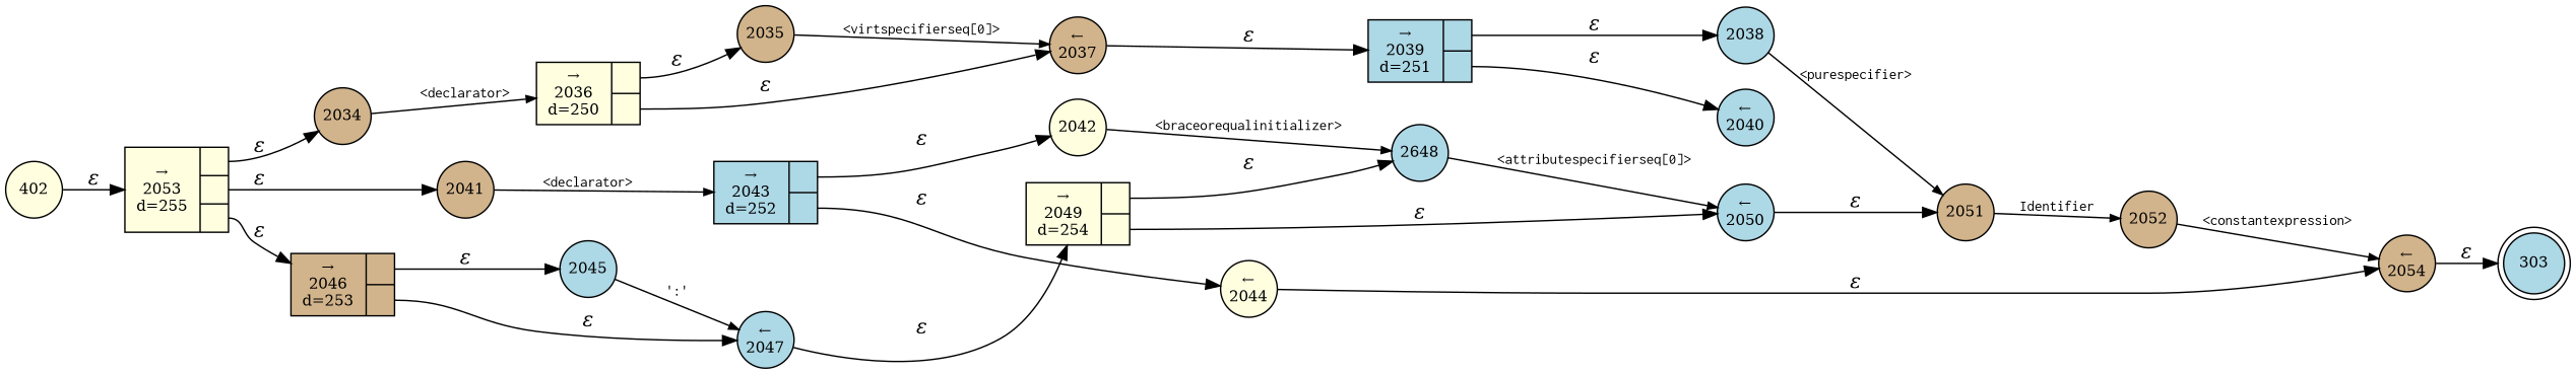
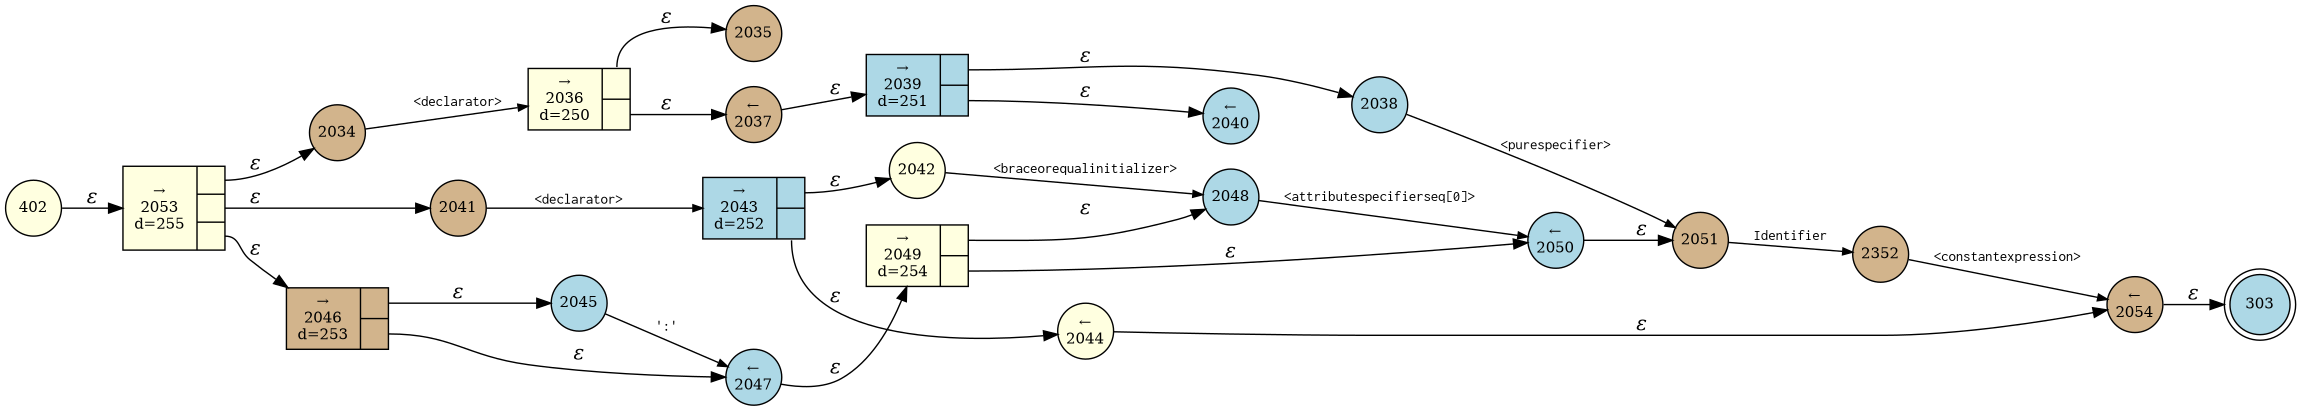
  digraph {
    rankdir=LR
    node [fillcolor=lightblue fixedsize=true fontsize=11 shape=circle style=filled peripheries=1]
    edge [fontname="Times-Italic"]
    n1 [label=303 shape=doublecircle width=.6 peripheries=""]
-   n2 [label=2648 width=.55]
+   n2 [label=2048 width=.55]
    n3 [label="&larr;\n2050" width=.55]
    n4 [fillcolor=tan label=2051 width=.55]
    n5 [fillcolor=lightyellow fixedsize=false label="{&rarr;\n2049\nd=254|{<p0>|<p1>}}" shape=record]
-   n6 [fillcolor=tan label=2052 width=.55]
+   n6 [fillcolor=tan label=2352 width=.55]
    n7 [fillcolor=tan label="&larr;\n2054" width=.55]
    n8 [fillcolor=lightyellow fixedsize=false label="{&rarr;\n2053\nd=255|{<p0>|<p1>|<p2>}}" shape=record]
    n9 [fillcolor=tan label=2034 width=.55]
    n10 [fillcolor=tan label=2041 width=.55]
    n11 [fillcolor=tan fixedsize=false label="{&rarr;\n2046\nd=253|{<p0>|<p1>}}" shape=record]
    n12 [fillcolor=lightyellow fixedsize=false label="{&rarr;\n2036\nd=250|{<p0>|<p1>}}" shape=record]
    n13 [fixedsize=false label="{&rarr;\n2043\nd=252|{<p0>|<p1>}}" shape=record]
    n14 [label=2045 width=.55]
    n15 [label="&larr;\n2047" width=.55]
    n16 [fillcolor=lightyellow label=402 width=.55]
    n17 [fillcolor=tan label=2035 width=.55]
    n18 [fillcolor=tan label="&larr;\n2037" width=.55]
    n19 [fixedsize=false label="{&rarr;\n2039\nd=251|{<p0>|<p1>}}" shape=record]
    n20 [label=2038 width=.55]
    n21 [label="&larr;\n2040" width=.55]
    n22 [fillcolor=lightyellow label=2042 width=.55]
    n23 [fillcolor=lightyellow label="&larr;\n2044" width=.55]
    n2 -> n3 [arrowhead=normal arrowsize=.7 fontname=Courier fontsize=11 label="<attributespecifierseq[0]>"]
    n3 -> n4 [label="&epsilon;"]
    n4 -> n6 [arrowhead=normal arrowsize=.7 fontname=Courier fontsize=11 label=Identifier]
    n5 -> n2 [label="&epsilon;" tailport=p0]
    n5 -> n3 [label="&epsilon;" tailport=p1]
    n6 -> n7 [arrowhead=normal arrowsize=.7 fontname=Courier fontsize=11 label="<constantexpression>"]
    n7 -> n1 [label="&epsilon;"]
    n8 -> n9 [label="&epsilon;" tailport=p0]
    n8 -> n10 [label="&epsilon;" tailport=p1]
    n8 -> n11 [label="&epsilon;" tailport=p2]
    n9 -> n12 [arrowhead=normal arrowsize=.7 fontname=Courier fontsize=11 label="<declarator>"]
    n10 -> n13 [arrowhead=normal arrowsize=.7 fontname=Courier fontsize=11 label="<declarator>"]
    n11 -> n14 [label="&epsilon;" tailport=p0]
    n11 -> n15 [label="&epsilon;" tailport=p1]
    n12 -> n17 [label="&epsilon;" tailport=p0]
    n12 -> n18 [label="&epsilon;" tailport=p1]
    n13 -> n22 [label="&epsilon;" tailport=p0]
    n13 -> n23 [label="&epsilon;" tailport=p1]
    n14 -> n15 [arrowhead=normal arrowsize=.7 fontname=Courier fontsize=11 label="':'"]
    n15 -> n5 [label="&epsilon;"]
    n16 -> n8 [label="&epsilon;"]
-   n17 -> n18 [arrowhead=normal arrowsize=.7 fontname=Courier fontsize=11 label="<virtspecifierseq[0]>"]
    n18 -> n19 [label="&epsilon;"]
    n19 -> n20 [label="&epsilon;" tailport=p0]
    n19 -> n21 [label="&epsilon;" tailport=p1]
    n20 -> n4 [arrowhead=normal arrowsize=.7 fontname=Courier fontsize=11 label="<purespecifier>"]
    n22 -> n2 [arrowhead=normal arrowsize=.7 fontname=Courier fontsize=11 label="<braceorequalinitializer>"]
    n23 -> n7 [label="&epsilon;"]
  }
